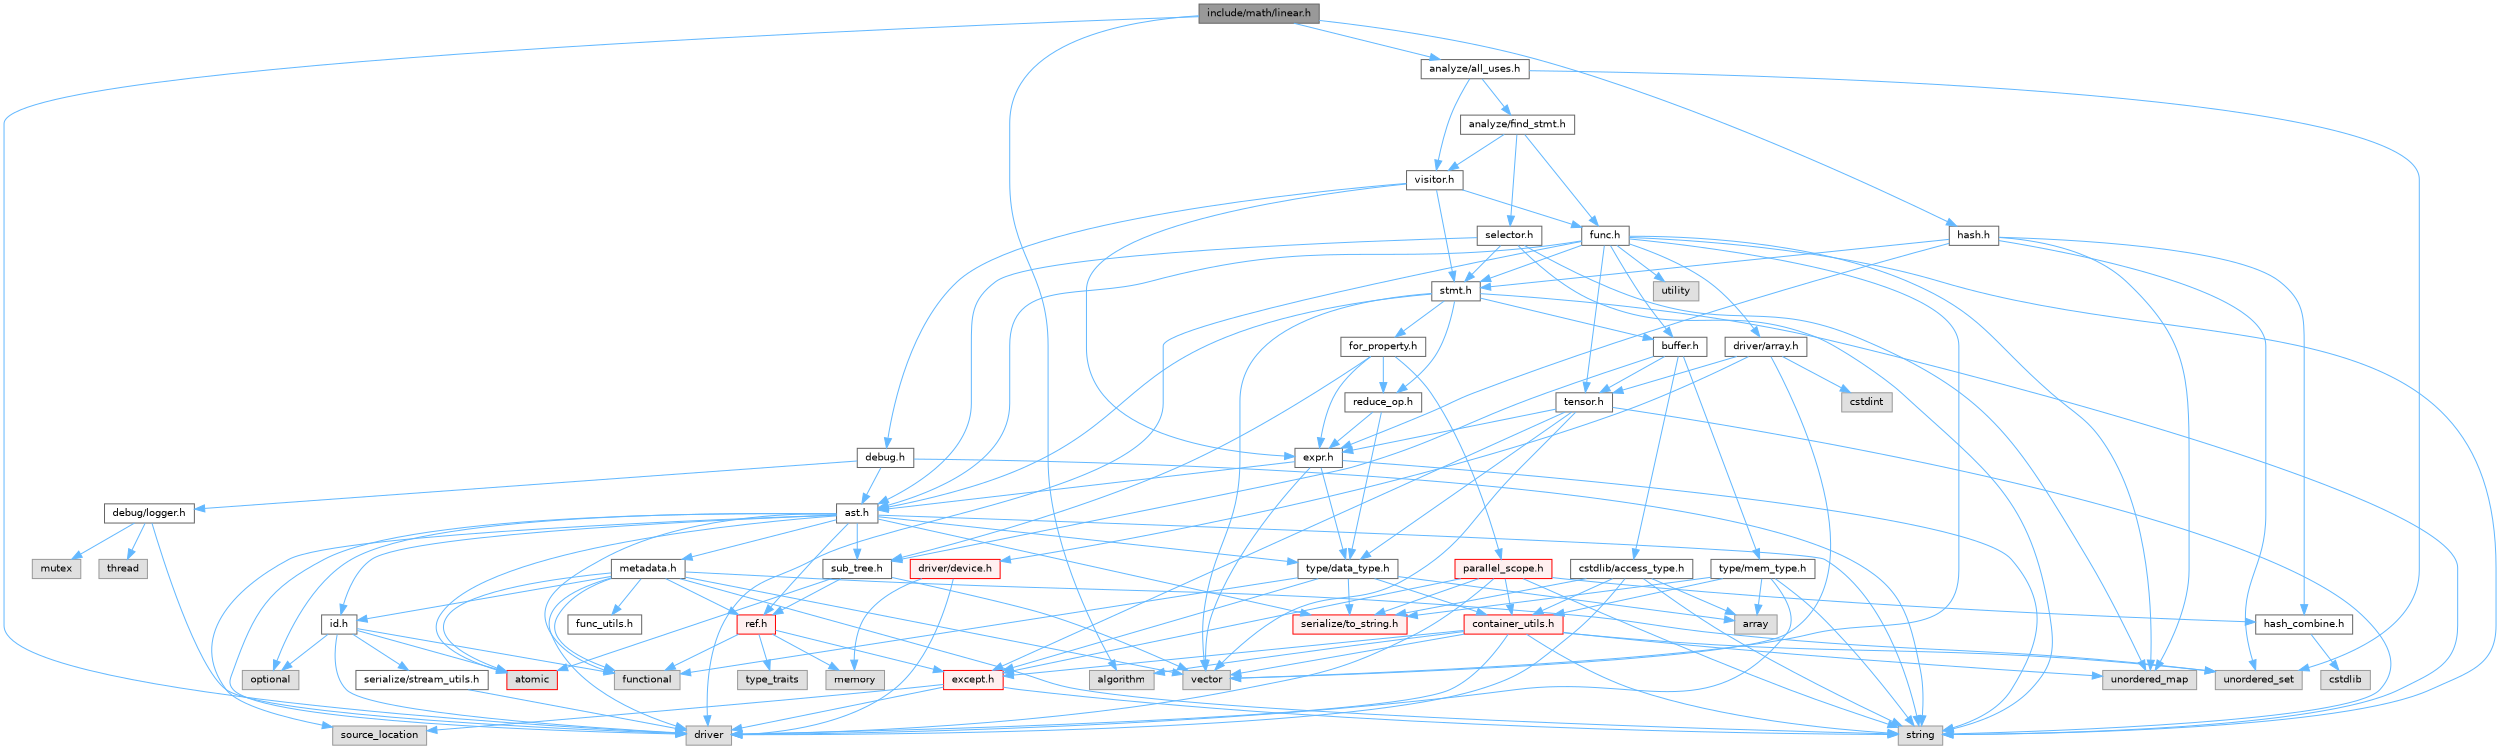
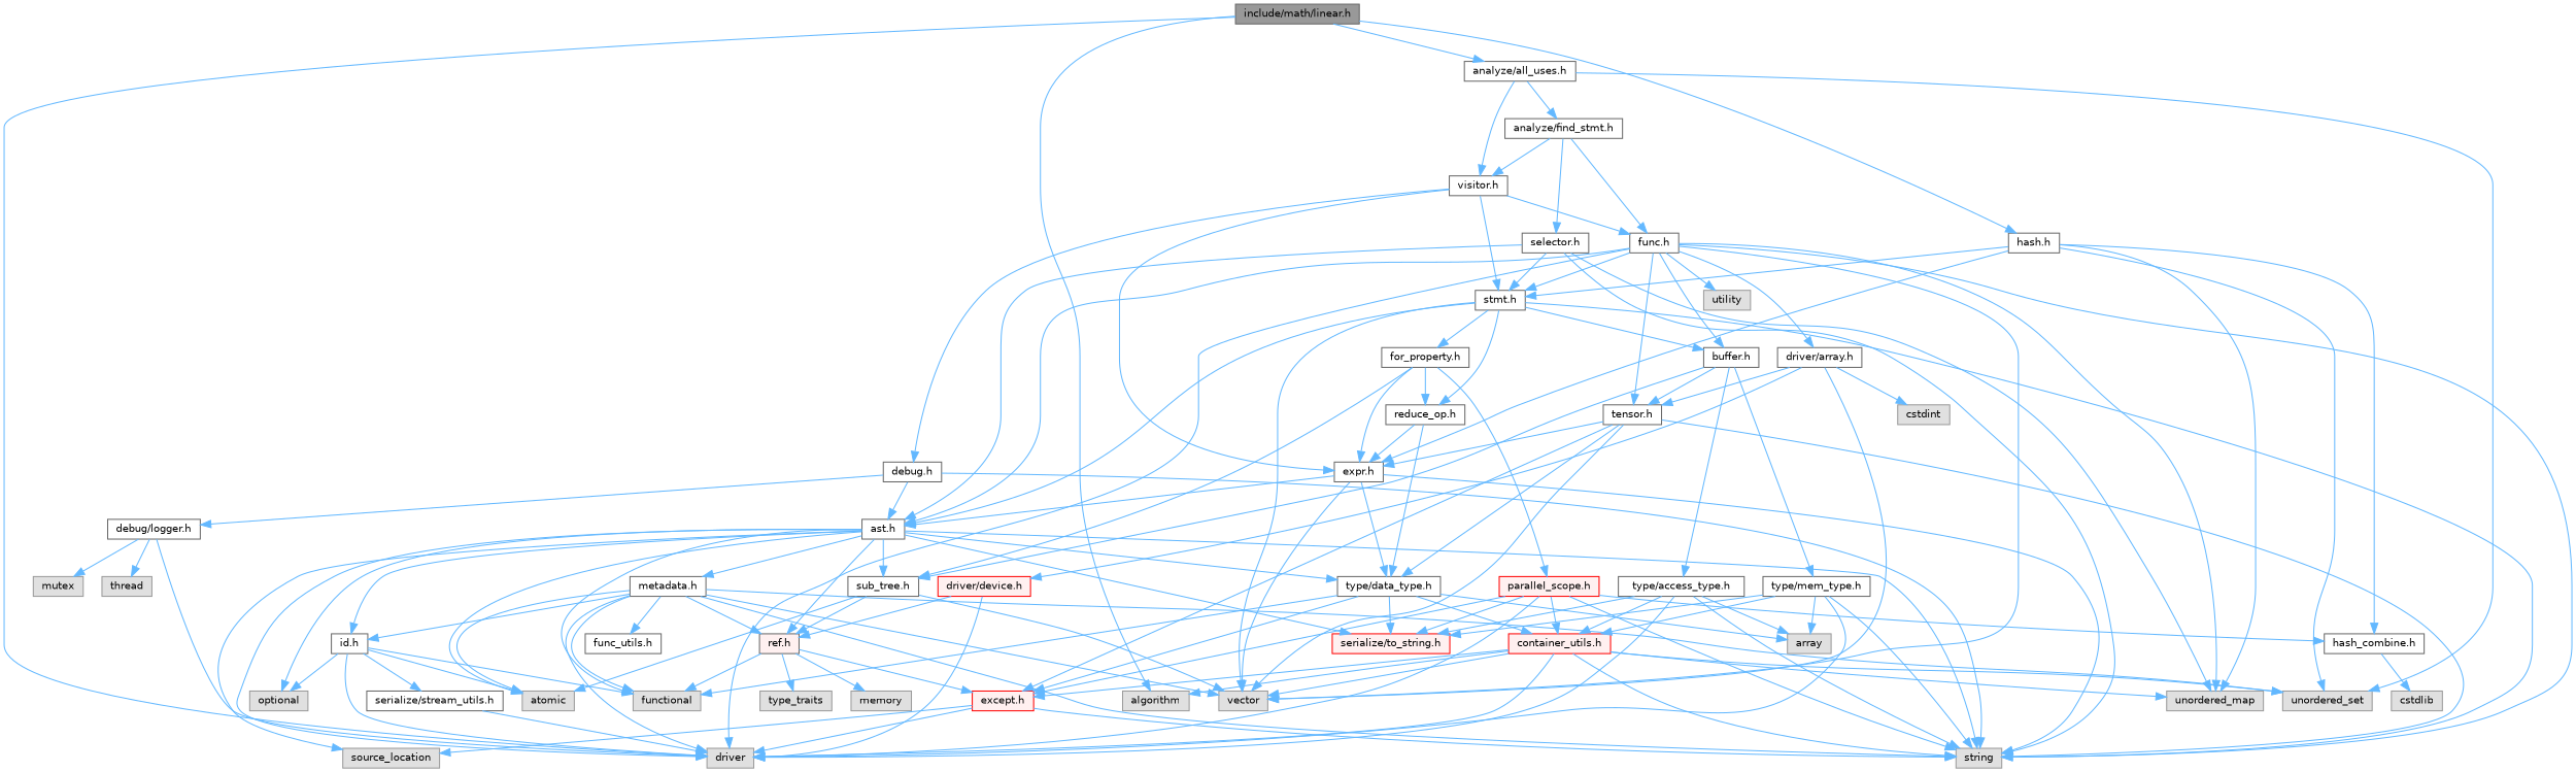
  digraph {
    node [color=grey40 fillcolor=white fontname=Helvetica fontsize=10 shape=box style=filled]
    edge [color=steelblue1 fontname=Helvetica fontsize=10 labelfontname=Helvetica labelfontsize=10 style=solid]
    n1 [color=gray40 fillcolor=grey60 fontcolor=black height=0.2 label="include/math/linear.h" width=0.4]
    n2 [color=grey60 fillcolor="#E0E0E0" height=0.2 label=algorithm width=0.4]
    n3 [color=grey60 fillcolor="#E0E0E0" height=0.2 label=driver width=0.4]
    n4 [height=0.2 label="analyze/all_uses.h" width=0.4]
    n5 [height=0.2 label="hash.h" width=0.4]
    n6 [color=grey60 fillcolor="#E0E0E0" height=0.2 label=unordered_set width=0.4]
    n7 [height=0.2 label="analyze/find_stmt.h" width=0.4]
    n8 [height=0.2 label="visitor.h" width=0.4]
    n9 [color=grey60 fillcolor="#E0E0E0" height=0.2 label=unordered_map width=0.4]
    n10 [height=0.2 label="stmt.h" width=0.4]
    n11 [height=0.2 label="expr.h" width=0.4]
    n12 [height=0.2 label="hash_combine.h" width=0.4]
    n13 [height=0.2 label="func.h" width=0.4]
    n14 [height=0.2 label="selector.h" width=0.4]
    n15 [height=0.2 label="debug.h" width=0.4]
    n16 [color=grey60 fillcolor="#E0E0E0" height=0.2 label=string width=0.4]
    n17 [color=grey60 fillcolor="#E0E0E0" height=0.2 label=utility width=0.4]
    n18 [color=grey60 fillcolor="#E0E0E0" height=0.2 label=vector width=0.4]
    n19 [height=0.2 label="ast.h" width=0.4]
    n20 [height=0.2 label="buffer.h" width=0.4]
    n21 [height=0.2 label="tensor.h" width=0.4]
    n22 [height=0.2 label="driver/array.h" width=0.4]
-   n23 [color=red fillcolor="#E0E0E0" height=0.2 label=atomic width=0.4]
+   n23 [color=grey60 fillcolor="#E0E0E0" height=0.2 label=atomic width=0.4]
    n24 [color=grey60 fillcolor="#E0E0E0" height=0.2 label=functional width=0.4]
    n25 [color=grey60 fillcolor="#E0E0E0" height=0.2 label=optional width=0.4]
    n26 [color=grey60 fillcolor="#E0E0E0" height=0.2 label=source_location width=0.4]
    n27 [height=0.2 label="id.h" width=0.4]
    n28 [height=0.2 label="metadata.h" width=0.4]
-   n29 [color=red fillcolor="#FFF0F0" height=0.2 label="ref.h" width=0.4]
+   n29 [fillcolor="#FFF0F0" height=0.2 label="ref.h" width=0.4]
    n30 [color=red fillcolor="#FFF0F0" height=0.2 label="serialize/to_string.h" width=0.4]
    n31 [height=0.2 label="sub_tree.h" width=0.4]
    n32 [height=0.2 label="type/data_type.h" width=0.4]
-   n33 [height=0.2 label="cstdlib/access_type.h" width=0.4]
+   n33 [height=0.2 label="type/access_type.h" width=0.4]
    n34 [height=0.2 label="type/mem_type.h" width=0.4]
    n35 [color=red fillcolor="#FFF0F0" height=0.2 label="except.h" width=0.4]
    n36 [color=grey60 fillcolor="#E0E0E0" height=0.2 label=cstdint width=0.4]
    n37 [color=red fillcolor="#FFF0F0" height=0.2 label="driver/device.h" width=0.4]
    n38 [height=0.2 label="for_property.h" width=0.4]
    n39 [height=0.2 label="reduce_op.h" width=0.4]
    n40 [height=0.2 label="serialize/stream_utils.h" width=0.4]
    n41 [height=0.2 label="func_utils.h" width=0.4]
    n42 [color=grey60 fillcolor="#E0E0E0" height=0.2 label=memory width=0.4]
    n43 [color=grey60 fillcolor="#E0E0E0" height=0.2 label=type_traits width=0.4]
    n44 [color=grey60 fillcolor="#E0E0E0" height=0.2 label=array width=0.4]
    n45 [color=red fillcolor="#FFF0F0" height=0.2 label="container_utils.h" width=0.4]
    n46 [color=red fillcolor="#FFF0F0" height=0.2 label="parallel_scope.h" width=0.4]
    n47 [color=grey60 fillcolor="#E0E0E0" height=0.2 label=cstdlib width=0.4]
    n48 [height=0.2 label="debug/logger.h" width=0.4]
    n49 [color=grey60 fillcolor="#E0E0E0" height=0.2 label=mutex width=0.4]
    n50 [color=grey60 fillcolor="#E0E0E0" height=0.2 label=thread width=0.4]
    n1 -> n2
    n1 -> n3
    n1 -> n4
    n1 -> n5
    n4 -> n6
    n4 -> n7
    n4 -> n8
    n5 -> n6
    n5 -> n9
    n5 -> n10
    n5 -> n11
    n5 -> n12
    n7 -> n8
    n7 -> n13
    n7 -> n14
    n8 -> n10
    n8 -> n11
    n8 -> n13
    n8 -> n15
    n10 -> n16
    n10 -> n18
    n10 -> n19
    n10 -> n20
    n10 -> n38
    n10 -> n39
    n11 -> n16
    n11 -> n18
    n11 -> n19
    n11 -> n32
    n12 -> n47
    n13 -> n3
    n13 -> n9
    n13 -> n10
    n13 -> n16
    n13 -> n17
    n13 -> n18
    n13 -> n19
    n13 -> n20
    n13 -> n21
    n13 -> n22
    n14 -> n9
    n14 -> n10
    n14 -> n16
    n14 -> n19
    n15 -> n16
    n15 -> n19
    n15 -> n48
    n19 -> n3
    n19 -> n16
    n19 -> n23
    n19 -> n24
    n19 -> n25
    n19 -> n26
    n19 -> n27
    n19 -> n28
    n19 -> n29
    n19 -> n30
    n19 -> n31
    n19 -> n32
    n20 -> n21
    n20 -> n31
    n20 -> n33
    n20 -> n34
    n21 -> n11
    n21 -> n16
    n21 -> n18
    n21 -> n32
    n21 -> n35
    n22 -> n18
    n22 -> n21
    n22 -> n36
    n22 -> n37
    n27 -> n3
    n27 -> n23
    n27 -> n24
    n27 -> n25
    n27 -> n40
    n28 -> n3
    n28 -> n6
    n28 -> n16
    n28 -> n18
    n28 -> n23
    n28 -> n24
    n28 -> n27
    n28 -> n29
    n28 -> n41
    n29 -> n24
    n29 -> n35
    n29 -> n42
    n29 -> n43
    n31 -> n18
    n31 -> n23
    n31 -> n29
    n32 -> n24
    n32 -> n30
    n32 -> n35
    n32 -> n44
    n32 -> n45
    n33 -> n3
    n33 -> n16
    n33 -> n30
    n33 -> n44
    n33 -> n45
    n34 -> n3
    n34 -> n16
    n34 -> n30
    n34 -> n44
    n34 -> n45
    n35 -> n3
    n35 -> n16
    n35 -> n26
    n37 -> n3
-   n37 -> n42
+   n37 -> n29
    n38 -> n11
    n38 -> n31
    n38 -> n39
    n38 -> n46
    n39 -> n11
    n39 -> n32
    n40 -> n3
    n45 -> n2
    n45 -> n3
    n45 -> n6
    n45 -> n9
    n45 -> n16
    n45 -> n18
    n45 -> n35
    n46 -> n3
    n46 -> n12
    n46 -> n16
    n46 -> n30
    n46 -> n35
    n46 -> n45
    n48 -> n3
    n48 -> n49
    n48 -> n50
  }
